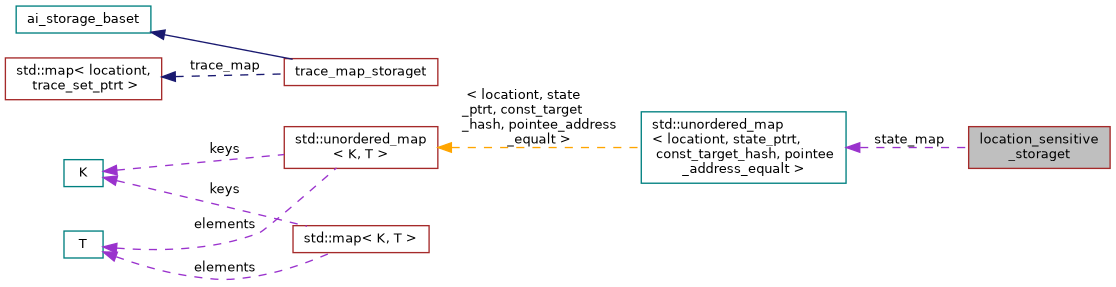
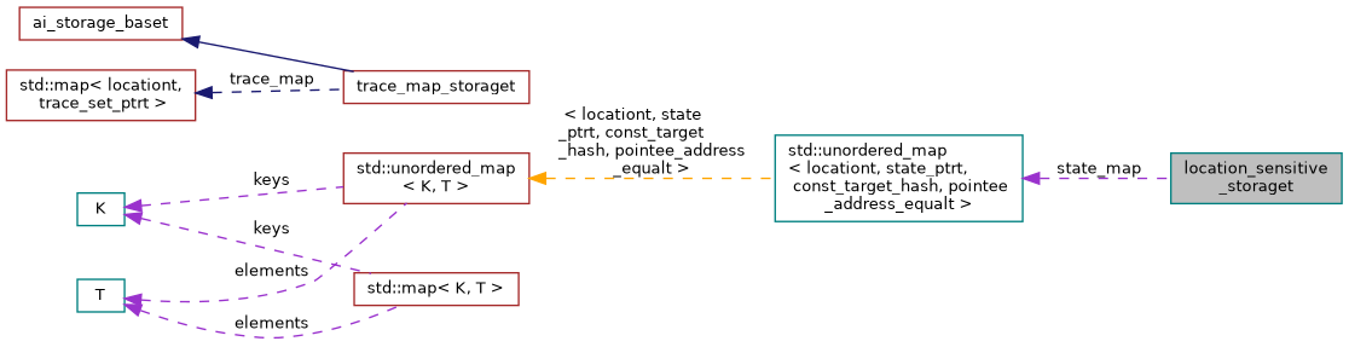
  digraph {
    rankdir=LR
    node [color=teal fontname=Helvetica fontsize=10 shape=record]
    edge [color=darkorchid3 dir=back fontname=Helvetica fontsize=10 labelfontname=Helvetica labelfontsize=10 style=dashed]
-   n1 [color=brown fillcolor=grey75 fontcolor=black height=0.2 label="location_sensitive\l_storaget" style=filled width=0.4]
+   n1 [fillcolor=grey75 fontcolor=black height=0.2 label="location_sensitive\l_storaget" style=filled width=0.4]
    n2 [color=brown height=0.2 label=trace_map_storaget width=0.4]
-   n3 [height=0.2 label=ai_storage_baset width=0.4]
+   n3 [color=brown height=0.2 label=ai_storage_baset width=0.4]
    n4 [color=brown height=0.2 label="std::map\< locationt,\l trace_set_ptrt \>" width=0.4]
    n5 [color=brown height=0.2 label="std::map\< K, T \>" width=0.4]
    n6 [height=0.2 label=K width=0.4]
    n7 [color=brown height=0.2 label="std::unordered_map\l\< K, T \>" width=0.4]
    n8 [height=0.2 label="std::unordered_map\l\< locationt, state_ptrt,\l const_target_hash, pointee\l_address_equalt \>" width=0.4]
    n9 [height=0.2 label=T width=0.4]
    n3 -> n2 [color=midnightblue style=solid]
    n4 -> n2 [color=midnightblue label=" trace_map"]
    n6 -> n5 [label=" keys"]
    n6 -> n7 [label=" keys"]
    n7 -> n8 [color=orange label=" \< locationt, state\l_ptrt, const_target\l_hash, pointee_address\l_equalt \>"]
    n8 -> n1 [label=" state_map"]
    n9 -> n5 [label=" elements"]
    n9 -> n7 [label=" elements"]
  }
